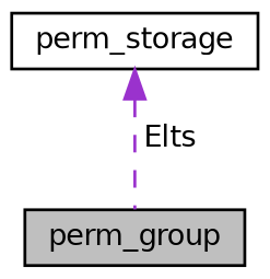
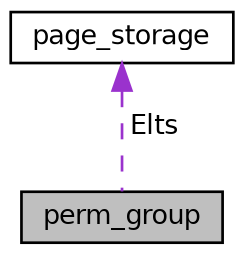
  digraph {
    node [color=black fontname=Helvetica fontsize=10 shape=record style=filled]
    n1 [fillcolor=grey75 fontcolor=black height=0.2 label=perm_group width=0.4]
-   n2 [fillcolor=white height=0.2 label=perm_storage width=0.4]
+   n2 [fillcolor=white height=0.2 label=page_storage width=0.4]
    n2 -> n1 [color=darkorchid3 dir=back fontname=Helvetica fontsize=10 label=" Elts" labelfontname=Helvetica labelfontsize=10 style=dashed]
  }
